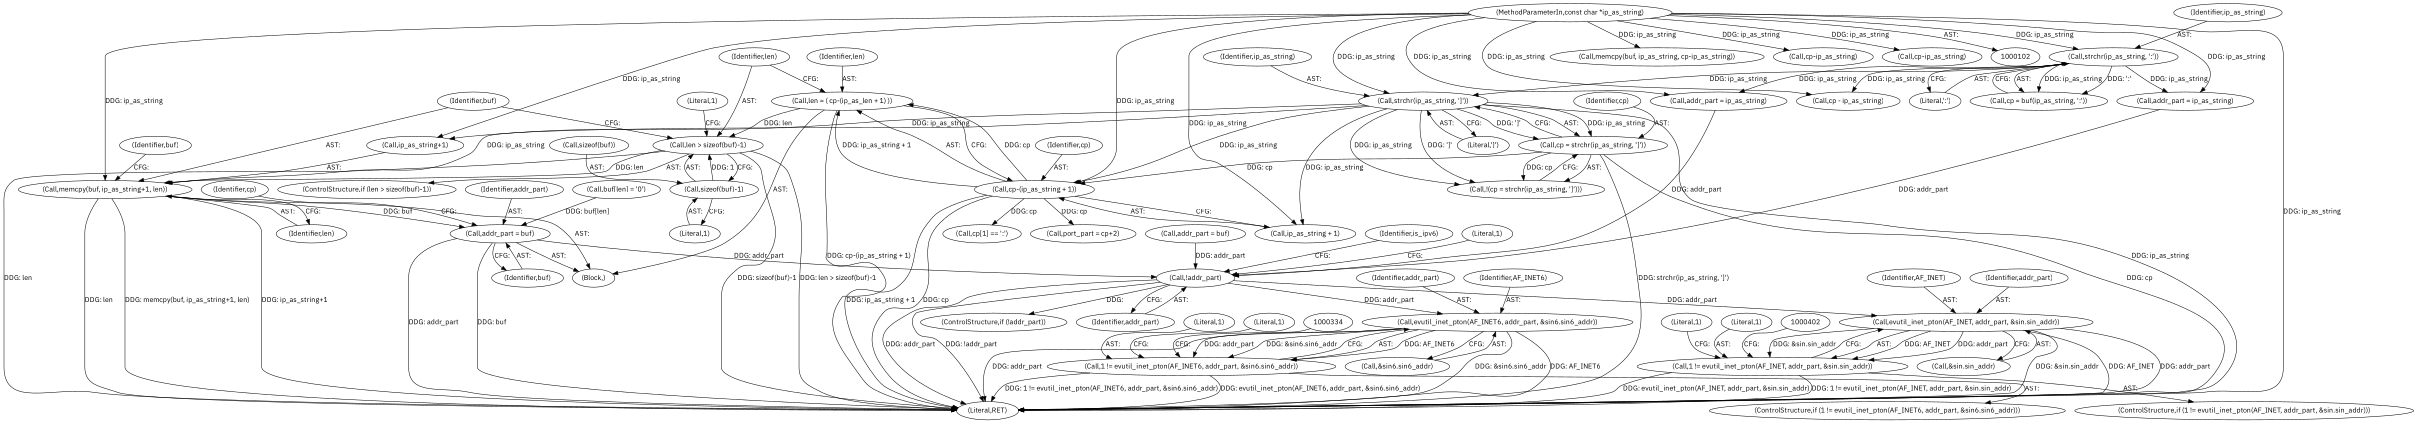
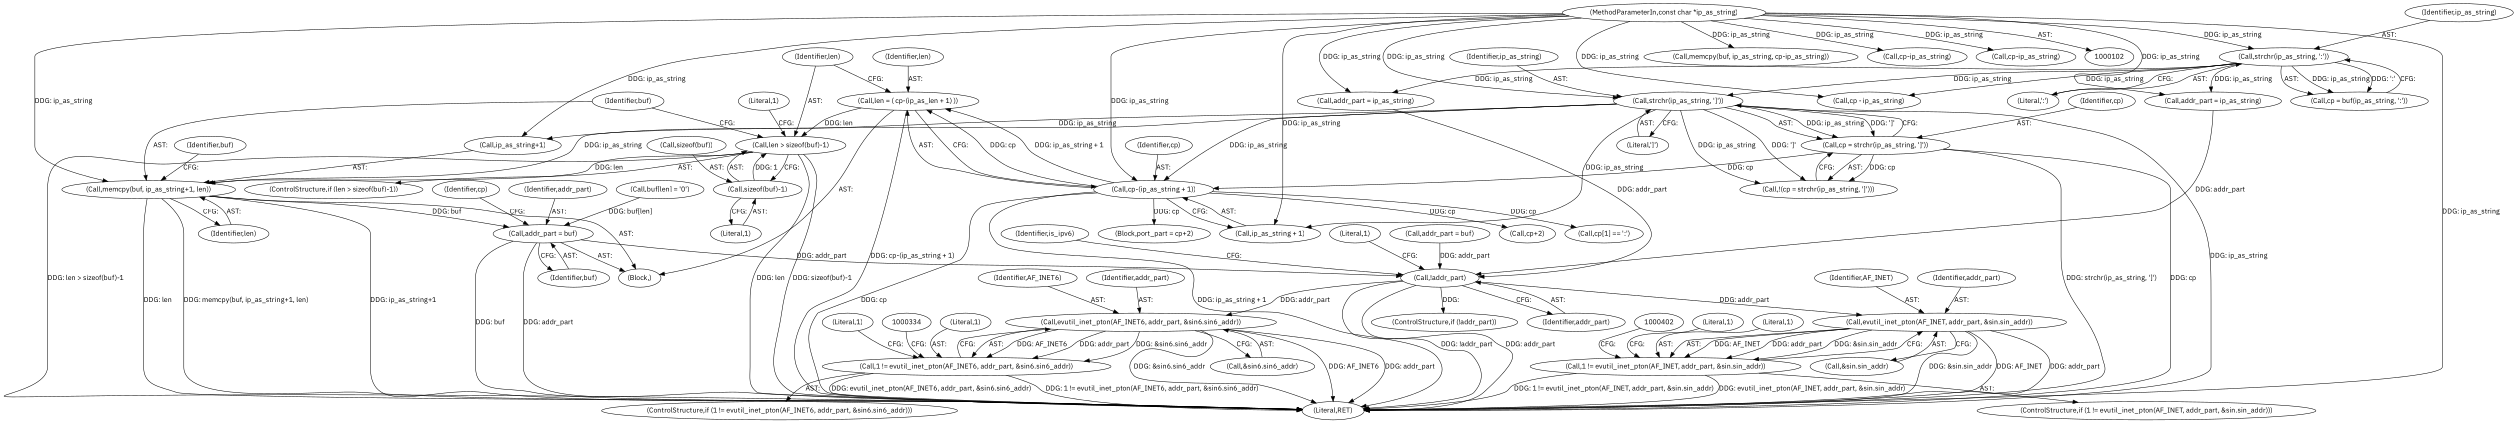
  digraph {
    fontname="IBM Plex Sans"
    node [fontname="IBM Plex Sans"]
    edge [fontname="IBM Plex Sans"]
    n1 [label="(Call,len > sizeof(buf)-1)"]
    n2 [label="(Call,sizeof(buf)-1)"]
    n3 [label="(Call,memcpy(buf, ip_as_string+1, len))"]
    n4 [label="(ControlStructure,if (len > sizeof(buf)-1))"]
    n5 [label="(Literal,RET)"]
    n6 [label="(Literal,1)"]
    n7 [label="(Block,)"]
    n8 [label="(Call,addr_part = buf)"]
    n9 [label="(Identifier,len)"]
    n10 [label="(Call,len = ( cp-(ip_as_len + 1) ))"]
    n11 [label="(Call,cp-(ip_as_string + 1))"]
    n12 [label="(Call,cp[1] == ':')"]
-   n13 [label="(Call,port_part = cp+2)"]
+   n13 [label="(Block,port_part = cp+2)"]
    n14 [label="(Call,ip_as_string + 1)"]
+   n15 [label="(Call,cp+2)"]
    n16 [label="(Call,cp = strchr(ip_as_string, ']'))"]
    n17 [label="(Call,strchr(ip_as_string, ']'))"]
    n18 [label="(Call,!(cp = strchr(ip_as_string, ']')))"]
    n19 [label="(Call,ip_as_string+1)"]
    n20 [label="(Literal,']')"]
    n21 [label="(Call,strchr(ip_as_string, ':'))"]
    n22 [label="(Call,cp = buf(ip_as_string, ':'))"]
    n23 [label="(Call,addr_part = ip_as_string)"]
    n24 [label="(Call,cp - ip_as_string)"]
    n25 [label="(Call,addr_part = ip_as_string)"]
    n26 [label="(Literal,':')"]
    n27 [label="(Call,!addr_part)"]
    n28 [label="(MethodParameterIn,const char *ip_as_string)"]
    n29 [label="(Call,memcpy(buf, ip_as_string, cp-ip_as_string))"]
    n30 [label="(Call,cp-ip_as_string)"]
    n31 [label="(Call,cp-ip_as_string)"]
    1000102
    n33 [label="(Identifier,buf)"]
    n34 [label="(Call,evutil_inet_pton(AF_INET6, addr_part, &sin6.sin6_addr))"]
    n35 [label="(Call,evutil_inet_pton(AF_INET, addr_part, &sin.sin_addr))"]
    n36 [label="(ControlStructure,if (!addr_part))"]
    n37 [label="(Identifier,addr_part)"]
    n38 [label="(Call,1 != evutil_inet_pton(AF_INET6, addr_part, &sin6.sin6_addr))"]
    n39 [label="(Call,&sin6.sin6_addr)"]
    n40 [label="(Call,1 != evutil_inet_pton(AF_INET, addr_part, &sin.sin_addr))"]
    n41 [label="(Call,&sin.sin_addr)"]
    n42 [label="(ControlStructure,if (1 != evutil_inet_pton(AF_INET6, addr_part, &sin6.sin6_addr)))"]
    n43 [label="(ControlStructure,if (1 != evutil_inet_pton(AF_INET, addr_part, &sin.sin_addr)))"]
    n44 [label="(Call,buf[len] = '\0')"]
    n45 [label="(Identifier,AF_INET6)"]
    n46 [label="(Literal,1)"]
    n47 [label="(Literal,1)"]
    n48 [label="(Literal,1)"]
    n49 [label="(Call,sizeof(buf))"]
    n50 [label="(Call,addr_part = buf)"]
    n51 [label="(Identifier,buf)"]
    n52 [label="(Identifier,ip_as_string)"]
    n53 [label="(Identifier,cp)"]
    n54 [label="(Identifier,buf)"]
    n55 [label="(Identifier,len)"]
    n56 [label="(Identifier,ip_as_string)"]
    n57 [label="(Identifier,AF_INET)"]
    n58 [label="(Literal,1)"]
    n59 [label="(Identifier,addr_part)"]
    n60 [label="(Identifier,cp)"]
    n61 [label="(Identifier,addr_part)"]
    n62 [label="(Literal,1)"]
    n63 [label="(Literal,1)"]
    n64 [label="(Identifier,len)"]
    n65 [label="(Identifier,cp)"]
    n66 [label="(Identifier,is_ipv6)"]
    n67 [label="(Identifier,addr_part)"]
    1000334
    1000402
    n1 -> n2 [label="CFG: "]
    n1 -> n3 [label="DDG: len"]
    n1 -> n4 [label="AST: "]
    n1 -> n5 [label="DDG: len > sizeof(buf)-1"]
    n1 -> n5 [label="DDG: len"]
    n1 -> n5 [label="DDG: sizeof(buf)-1"]
    n2 -> n1 [label="AST: "]
    n2 -> n1 [label="DDG: 1"]
    n2 -> n6 [label="CFG: "]
    n3 -> n5 [label="DDG: len"]
    n3 -> n5 [label="DDG: memcpy(buf, ip_as_string+1, len)"]
    n3 -> n5 [label="DDG: ip_as_string+1"]
    n3 -> n7 [label="AST: "]
    n3 -> n8 [label="DDG: buf"]
    n3 -> n9 [label="CFG: "]
    n6 -> n2 [label="AST: "]
    n8 -> n5 [label="DDG: addr_part"]
    n8 -> n5 [label="DDG: buf"]
    n8 -> n7 [label="AST: "]
    n8 -> n27 [label="DDG: addr_part"]
    n8 -> n33 [label="CFG: "]
    n9 -> n3 [label="AST: "]
    n10 -> n1 [label="DDG: len"]
    n10 -> n5 [label="DDG: cp-(ip_as_string + 1)"]
    n10 -> n7 [label="AST: "]
    n10 -> n11 [label="CFG: "]
    n11 -> n5 [label="DDG: cp"]
    n11 -> n5 [label="DDG: ip_as_string + 1"]
    n11 -> n10 [label="AST: "]
    n11 -> n10 [label="DDG: cp"]
    n11 -> n10 [label="DDG: ip_as_string + 1"]
    n11 -> n12 [label="DDG: cp"]
    n11 -> n13 [label="DDG: cp"]
    n11 -> n14 [label="CFG: "]
+   n11 -> n15 [label="DDG: cp"]
    n14 -> n11 [label="AST: "]
    n16 -> n5 [label="DDG: strchr(ip_as_string, ']')"]
    n16 -> n5 [label="DDG: cp"]
    n16 -> n11 [label="DDG: cp"]
    n16 -> n17 [label="CFG: "]
    n16 -> n18 [label="AST: "]
    n16 -> n18 [label="DDG: cp"]
    n17 -> n3 [label="DDG: ip_as_string"]
    n17 -> n5 [label="DDG: ip_as_string"]
    n17 -> n11 [label="DDG: ip_as_string"]
    n17 -> n14 [label="DDG: ip_as_string"]
    n17 -> n16 [label="AST: "]
    n17 -> n16 [label="DDG: ip_as_string"]
    n17 -> n16 [label="DDG: ']'"]
    n17 -> n18 [label="DDG: ip_as_string"]
    n17 -> n18 [label="DDG: ']'"]
    n17 -> n19 [label="DDG: ip_as_string"]
    n17 -> n20 [label="CFG: "]
    n18 -> n16 [label="CFG: "]
    n19 -> n3 [label="AST: "]
    n20 -> n17 [label="AST: "]
    n21 -> n17 [label="DDG: ip_as_string"]
    n21 -> n22 [label="AST: "]
    n21 -> n22 [label="DDG: ip_as_string"]
    n21 -> n22 [label="DDG: ':'"]
    n21 -> n23 [label="DDG: ip_as_string"]
    n21 -> n24 [label="DDG: ip_as_string"]
    n21 -> n25 [label="DDG: ip_as_string"]
    n21 -> n26 [label="CFG: "]
    n22 -> n21 [label="CFG: "]
    n23 -> n27 [label="DDG: addr_part"]
    n25 -> n27 [label="DDG: addr_part"]
    n26 -> n21 [label="AST: "]
    n27 -> n5 [label="DDG: !addr_part"]
    n27 -> n5 [label="DDG: addr_part"]
    n27 -> n34 [label="DDG: addr_part"]
    n27 -> n35 [label="DDG: addr_part"]
    n27 -> n36 [label="DDG: "]
    n27 -> n37 [label="CFG: "]
    n28 -> n3 [label="DDG: ip_as_string"]
    n28 -> n5 [label="DDG: ip_as_string"]
    n28 -> n11 [label="DDG: ip_as_string"]
    n28 -> n14 [label="DDG: ip_as_string"]
    n28 -> n17 [label="DDG: ip_as_string"]
    n28 -> n19 [label="DDG: ip_as_string"]
    n28 -> n21 [label="DDG: ip_as_string"]
    n28 -> n23 [label="DDG: ip_as_string"]
    n28 -> n24 [label="DDG: ip_as_string"]
    n28 -> n25 [label="DDG: ip_as_string"]
    n28 -> n29 [label="DDG: ip_as_string"]
    n28 -> n30 [label="DDG: ip_as_string"]
    n28 -> n31 [label="DDG: ip_as_string"]
    n28 -> 1000102 [label="AST: "]
    n33 -> n8 [label="AST: "]
    n34 -> n5 [label="DDG: &sin6.sin6_addr"]
    n34 -> n5 [label="DDG: AF_INET6"]
    n34 -> n5 [label="DDG: addr_part"]
    n34 -> n38 [label="AST: "]
    n34 -> n38 [label="DDG: AF_INET6"]
    n34 -> n38 [label="DDG: addr_part"]
    n34 -> n38 [label="DDG: &sin6.sin6_addr"]
    n34 -> n39 [label="CFG: "]
    n35 -> n5 [label="DDG: &sin.sin_addr"]
    n35 -> n5 [label="DDG: AF_INET"]
    n35 -> n5 [label="DDG: addr_part"]
    n35 -> n40 [label="AST: "]
    n35 -> n40 [label="DDG: AF_INET"]
    n35 -> n40 [label="DDG: addr_part"]
    n35 -> n40 [label="DDG: &sin.sin_addr"]
    n35 -> n41 [label="CFG: "]
    n37 -> n27 [label="AST: "]
    n38 -> n5 [label="DDG: 1 != evutil_inet_pton(AF_INET6, addr_part, &sin6.sin6_addr)"]
    n38 -> n5 [label="DDG: evutil_inet_pton(AF_INET6, addr_part, &sin6.sin6_addr)"]
    n38 -> n34 [label="CFG: "]
    n38 -> n42 [label="AST: "]
    n39 -> n34 [label="AST: "]
    n40 -> n5 [label="DDG: evutil_inet_pton(AF_INET, addr_part, &sin.sin_addr)"]
    n40 -> n5 [label="DDG: 1 != evutil_inet_pton(AF_INET, addr_part, &sin.sin_addr)"]
    n40 -> n35 [label="CFG: "]
    n40 -> n43 [label="AST: "]
    n41 -> n35 [label="AST: "]
    n44 -> n8 [label="DDG: buf[len]"]
    n45 -> n34 [label="AST: "]
    n46 -> n40 [label="CFG: "]
    n47 -> n27 [label="CFG: "]
    n48 -> n40 [label="AST: "]
    n49 -> n2 [label="AST: "]
    n50 -> n27 [label="DDG: addr_part"]
    n51 -> n1 [label="CFG: "]
    n51 -> n3 [label="AST: "]
    n52 -> n17 [label="AST: "]
    n53 -> n8 [label="CFG: "]
    n54 -> n3 [label="CFG: "]
    n55 -> n10 [label="AST: "]
    n56 -> n21 [label="AST: "]
    n57 -> n35 [label="AST: "]
    n58 -> n1 [label="CFG: "]
    n59 -> n8 [label="AST: "]
    n60 -> n11 [label="AST: "]
    n61 -> n34 [label="AST: "]
    n62 -> n38 [label="AST: "]
    n63 -> n38 [label="CFG: "]
    n64 -> n1 [label="AST: "]
    n64 -> n10 [label="CFG: "]
    n65 -> n16 [label="AST: "]
    n66 -> n27 [label="CFG: "]
    n67 -> n35 [label="AST: "]
    1000334 -> n38 [label="CFG: "]
    1000402 -> n40 [label="CFG: "]
  }
